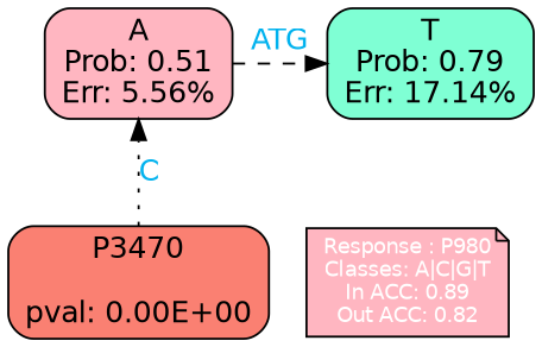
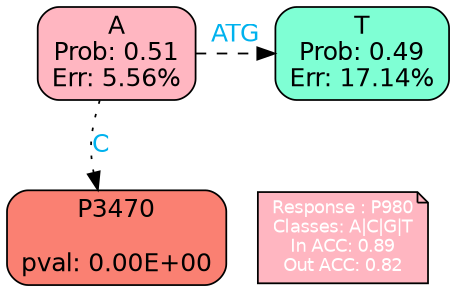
  digraph {
    ranksep=equally
    splines=polylines
    node [color=black fillcolor=lightpink fontname=helvetica shape=box style="filled, rounded"]
    edge [fontcolor=deepskyblue2 fontname=helvetica]
-   n1 [fillcolor=aquamarine label="T\nProb: 0.79\nErr: 17.14%"]
+   n1 [fillcolor=aquamarine label="T\nProb: 0.49\nErr: 17.14%"]
    n2 [label="A\nProb: 0.51\nErr: 5.56%"]
    n3 [align=left fontcolor=white fontsize=10 label="Response : P980\nClasses: A|C|G|T\nIn ACC: 0.89\nOut ACC: 0.82\n" shape=note style=filled]
    n4 [fillcolor=salmon label="P3470\n\npval: 0.00E+00"]
    subgraph sub_1 {
      rank=same
      n1
      n2
    }
    subgraph sub_2 {
      rank=same
      n3
      n4
    }
    n2 -> n1 [label=ATG style=dashed]
-   n4 -> n2 [label=C style=dotted]
+   n2 -> n4 [label=C style=dotted]
  }
